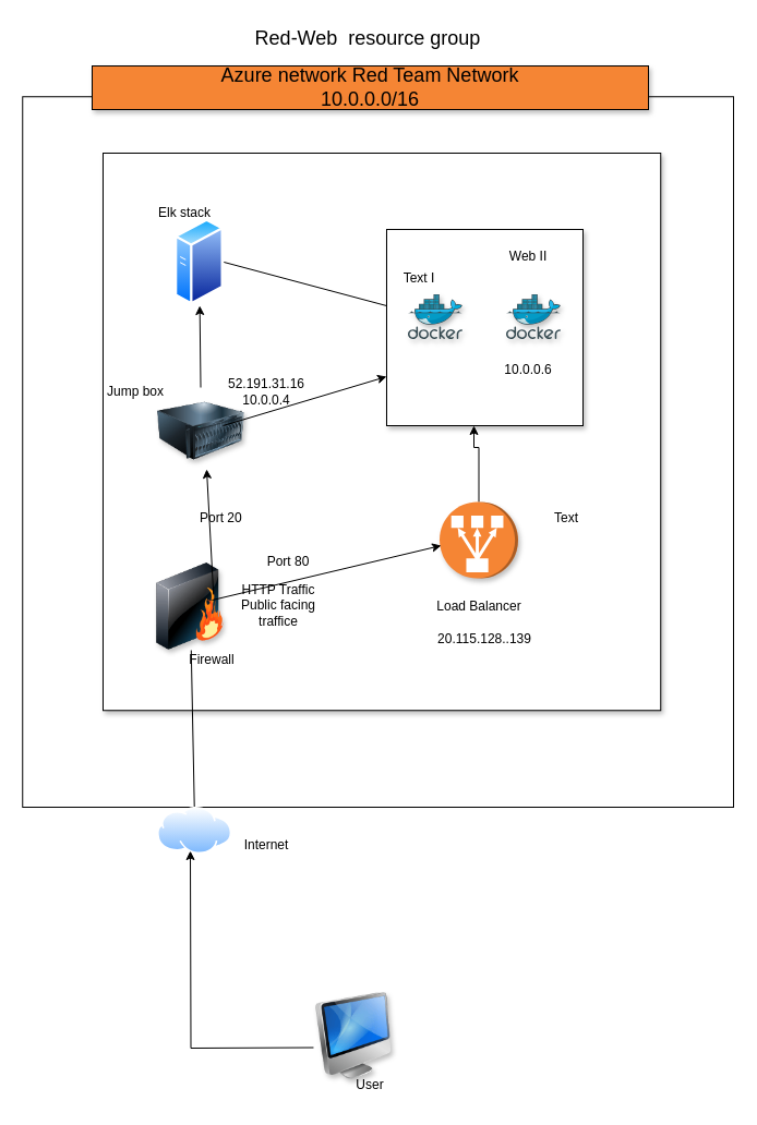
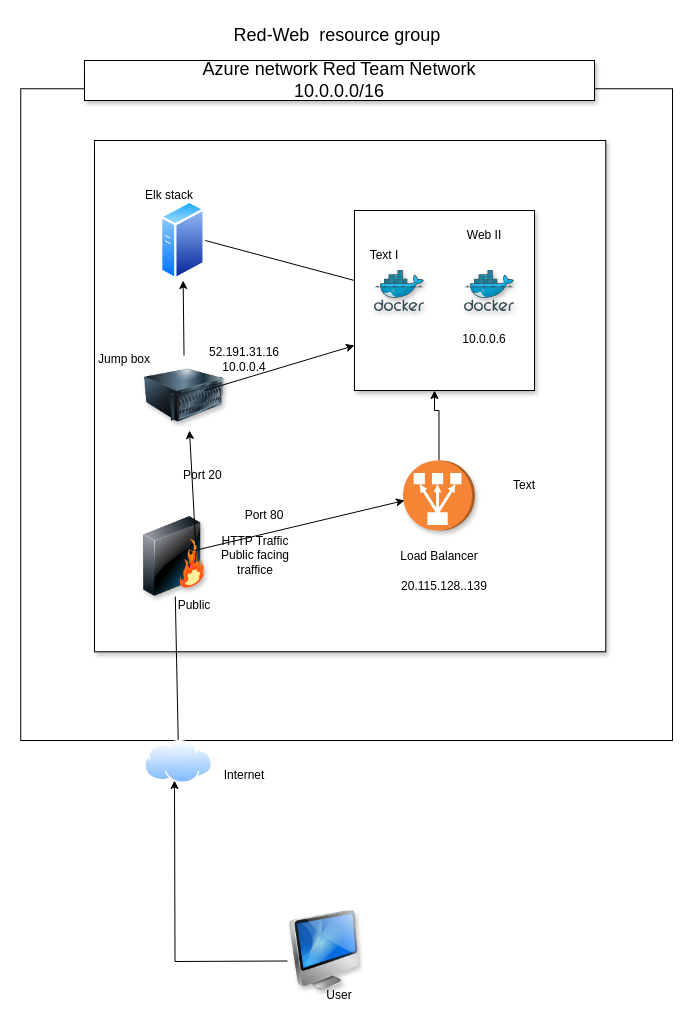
  <mxCell id="0" />
  <mxCell id="1" parent="0" />
  <mxCell id="2" value="" style="whiteSpace=wrap;html=1;aspect=fixed;fontSize=18;shadow=0;" parent="1" vertex="1"><mxGeometry x="20.25" y="88.25" width="651.75" height="651.75" as="geometry" /></mxCell>
  <mxCell id="3" value="Red-Web&amp;nbsp; resource group&amp;nbsp;" style="text;html=1;align=center;verticalAlign=middle;resizable=0;points=[];autosize=1;strokeColor=none;fillColor=none;fontSize=18;" parent="1" vertex="1"><mxGeometry x="224" y="20" width="230" height="30" as="geometry" /></mxCell>
  <mxCell id="4" value="" style="whiteSpace=wrap;html=1;aspect=fixed;shadow=1;fontSize=18;" parent="1" vertex="1"><mxGeometry x="94" y="140" width="511.25" height="511.25" as="geometry" /></mxCell>
  <mxCell id="5" style="edgeStyle=orthogonalEdgeStyle;rounded=0;orthogonalLoop=1;jettySize=auto;html=1;" edge="1" parent="1"><mxGeometry relative="1" as="geometry"><mxPoint x="174" y="780" as="targetPoint" /><mxPoint x="286.98" y="960.5" as="sourcePoint" /></mxGeometry></mxCell>
  <mxCell id="6" value="" style="image;html=1;image=img/lib/clip_art/networking/Firewall_128x128.png;shadow=1;fontSize=18;" parent="1" vertex="1"><mxGeometry x="134" y="516" width="80" height="80" as="geometry" /></mxCell>
  <mxCell id="7" value="" style="whiteSpace=wrap;html=1;aspect=fixed;shadow=1;fontSize=18;" parent="1" vertex="1"><mxGeometry x="354" y="210" width="180" height="180" as="geometry" /></mxCell>
  <mxCell id="8" value="" style="edgeStyle=orthogonalEdgeStyle;rounded=0;orthogonalLoop=1;jettySize=auto;html=1;" edge="1" parent="1" source="9" target="7"><mxGeometry relative="1" as="geometry"><mxPoint x="434" y="400" as="targetPoint" /><Array as="points"><mxPoint x="439" y="410" /><mxPoint x="434" y="410" /></Array></mxGeometry></mxCell>
  <mxCell id="9" value="" style="outlineConnect=0;dashed=0;verticalLabelPosition=bottom;verticalAlign=top;align=center;html=1;shape=mxgraph.aws3.classic_load_balancer;fillColor=#F58534;gradientColor=none;shadow=1;fontSize=18;direction=north;" parent="1" vertex="1"><mxGeometry x="402.49" y="460" width="72" height="70" as="geometry" /></mxCell>
  <mxCell id="10" value="" style="image;html=1;image=img/lib/clip_art/computers/Server_128x128.png;shadow=1;fontSize=18;" parent="1" vertex="1"><mxGeometry x="144" y="355" width="80" height="80" as="geometry" /></mxCell>
  <mxCell id="11" value="" style="aspect=fixed;perimeter=ellipsePerimeter;html=1;align=center;shadow=0;dashed=0;spacingTop=3;image;image=img/lib/active_directory/generic_server.svg;fontSize=18;" parent="1" vertex="1"><mxGeometry x="160" y="200" width="44.8" height="80" as="geometry" /></mxCell>
  <mxCell id="12" value="" style="sketch=0;aspect=fixed;html=1;points=[];align=center;image;fontSize=12;image=img/lib/mscae/Docker.svg;shadow=1;" parent="1" vertex="1"><mxGeometry x="374" y="270" width="50" height="41" as="geometry" /></mxCell>
  <mxCell id="13" value="" style="sketch=0;aspect=fixed;html=1;points=[];align=center;image;fontSize=12;image=img/lib/mscae/Docker.svg;shadow=1;" parent="1" vertex="1"><mxGeometry x="464" y="270" width="50" height="41" as="geometry" /></mxCell>
  <mxCell id="14" value="" style="endArrow=none;html=1;rounded=0;fontSize=18;startArrow=none;" parent="1" target="6" edge="1" source="20"><mxGeometry width="50" height="50" relative="1" as="geometry"><mxPoint x="174" y="760" as="sourcePoint" /><mxPoint x="64" y="430" as="targetPoint" /></mxGeometry></mxCell>
  <mxCell id="15" value="" style="endArrow=classic;html=1;rounded=0;fontSize=18;" parent="1" source="10" target="11" edge="1"><mxGeometry width="50" height="50" relative="1" as="geometry"><mxPoint x="14" y="480" as="sourcePoint" /><mxPoint x="64" y="430" as="targetPoint" /></mxGeometry></mxCell>
  <mxCell id="16" value="" style="endArrow=classic;html=1;rounded=0;fontSize=18;entryX=0;entryY=0.75;entryDx=0;entryDy=0;" parent="1" target="7" edge="1"><mxGeometry width="50" height="50" relative="1" as="geometry"><mxPoint x="204" y="390" as="sourcePoint" /><mxPoint x="64" y="390" as="targetPoint" /></mxGeometry></mxCell>
  <mxCell id="17" value="" style="endArrow=none;html=1;rounded=0;fontSize=18;entryX=1;entryY=0.5;entryDx=0;entryDy=0;exitX=0;exitY=0.389;exitDx=0;exitDy=0;exitPerimeter=0;" parent="1" source="7" target="11" edge="1"><mxGeometry width="50" height="50" relative="1" as="geometry"><mxPoint x="14" y="440" as="sourcePoint" /><mxPoint x="64" y="390" as="targetPoint" /></mxGeometry></mxCell>
  <mxCell id="18" value="Elk stack" style="text;html=1;strokeColor=none;fillColor=none;align=center;verticalAlign=middle;whiteSpace=wrap;rounded=0;" vertex="1" parent="1"><mxGeometry x="139" y="180" width="60" height="30" as="geometry" /></mxCell>
  <mxCell id="19" value="Port 80" style="text;html=1;strokeColor=none;fillColor=none;align=center;verticalAlign=middle;whiteSpace=wrap;rounded=0;" vertex="1" parent="1"><mxGeometry x="234" y="500" width="60" height="30" as="geometry" /></mxCell>
  <mxCell id="20" value="" style="aspect=fixed;perimeter=ellipsePerimeter;html=1;align=center;shadow=0;dashed=0;spacingTop=3;image;image=img/lib/active_directory/internet_cloud.svg;fontSize=18;" parent="1" vertex="1"><mxGeometry x="144" y="740" width="68.25" height="43" as="geometry" /></mxCell>
  <mxCell id="21" value="Load Balancer" style="text;html=1;strokeColor=none;fillColor=none;align=center;verticalAlign=middle;whiteSpace=wrap;rounded=0;" vertex="1" parent="1"><mxGeometry x="392.61" y="541" width="91.75" height="30" as="geometry" /></mxCell>
  <mxCell id="22" value="Internet" style="text;html=1;strokeColor=none;fillColor=none;align=center;verticalAlign=middle;whiteSpace=wrap;rounded=0;" vertex="1" parent="1"><mxGeometry x="214" y="760" width="60" height="30" as="geometry" /></mxCell>
  <mxCell id="23" value="Web II" style="text;html=1;strokeColor=none;fillColor=none;align=center;verticalAlign=middle;whiteSpace=wrap;rounded=0;" vertex="1" parent="1"><mxGeometry x="454" y="220" width="60" height="30" as="geometry" /></mxCell>
  <mxCell id="24" value="20.115.128..139" style="text;html=1;strokeColor=none;fillColor=none;align=center;verticalAlign=middle;whiteSpace=wrap;rounded=0;" vertex="1" parent="1"><mxGeometry x="414" y="571" width="60" height="30" as="geometry" /></mxCell>
  <mxCell id="25" value="Jump box" style="text;html=1;strokeColor=none;fillColor=none;align=center;verticalAlign=middle;whiteSpace=wrap;rounded=0;" vertex="1" parent="1"><mxGeometry x="94" y="344" width="60" height="30" as="geometry" /></mxCell>
  <mxCell id="26" value="Text I" style="text;html=1;strokeColor=none;fillColor=none;align=center;verticalAlign=middle;whiteSpace=wrap;rounded=0;" vertex="1" parent="1"><mxGeometry x="354" y="240" width="60" height="30" as="geometry" /></mxCell>
  <mxCell id="27" value="10.0.0.6" style="text;html=1;strokeColor=none;fillColor=none;align=center;verticalAlign=middle;whiteSpace=wrap;rounded=0;" vertex="1" parent="1"><mxGeometry x="454" y="324" width="60" height="30" as="geometry" /></mxCell>
- <mxCell id="28" value="Firewall" style="text;html=1;strokeColor=none;fillColor=none;align=center;verticalAlign=middle;whiteSpace=wrap;rounded=0;" vertex="1" parent="1"><mxGeometry x="164" y="590" width="60" height="30" as="geometry" /></mxCell>
+ <mxCell id="28" value="Public" style="text;html=1;strokeColor=none;fillColor=none;align=center;verticalAlign=middle;whiteSpace=wrap;rounded=0;" vertex="1" parent="1"><mxGeometry x="164" y="590" width="60" height="30" as="geometry" /></mxCell>
  <mxCell id="29" value="User" style="text;html=1;strokeColor=none;fillColor=none;align=center;verticalAlign=middle;whiteSpace=wrap;rounded=0;" vertex="1" parent="1"><mxGeometry x="309" y="980" width="60" height="30" as="geometry" /></mxCell>
- <mxCell id="30" value="Azure network Red Team Network&lt;br&gt;10.0.0.0/16" style="rounded=0;whiteSpace=wrap;html=1;shadow=1;fontSize=18;fillColor=#f58534;" parent="1" vertex="1"><mxGeometry x="84" y="60" width="510" height="40" as="geometry" /></mxCell>
+ <mxCell id="30" value="Azure network Red Team Network&lt;br&gt;10.0.0.0/16" style="rounded=0;whiteSpace=wrap;html=1;shadow=1;fontSize=18;" parent="1" vertex="1"><mxGeometry x="84" y="60" width="510" height="40" as="geometry" /></mxCell>
  <mxCell id="31" value="52.191.31.16&lt;br&gt;10.0.0.4" style="text;html=1;strokeColor=none;fillColor=none;align=center;verticalAlign=middle;whiteSpace=wrap;rounded=0;" vertex="1" parent="1"><mxGeometry x="214" y="344" width="60" height="30" as="geometry" /></mxCell>
  <mxCell id="32" value="" style="endArrow=classic;html=1;rounded=0;" edge="1" parent="1"><mxGeometry width="50" height="50" relative="1" as="geometry"><mxPoint x="194" y="550" as="sourcePoint" /><mxPoint x="404" y="500" as="targetPoint" /><Array as="points"><mxPoint x="194" y="550" /></Array></mxGeometry></mxCell>
  <mxCell id="33" value="" style="endArrow=classic;html=1;rounded=0;exitX=0.198;exitY=0.792;exitDx=0;exitDy=0;exitPerimeter=0;" edge="1" parent="1" source="4"><mxGeometry width="50" height="50" relative="1" as="geometry"><mxPoint x="134" y="480" as="sourcePoint" /><mxPoint x="189" y="430" as="targetPoint" /></mxGeometry></mxCell>
  <mxCell id="34" value="" style="image;html=1;image=img/lib/clip_art/computers/iMac_128x128.png;shadow=1;" vertex="1" parent="1"><mxGeometry x="284" y="910" width="80" height="80" as="geometry" /></mxCell>
  <mxCell id="35" value="HTTP Traffic&lt;br&gt;Public facing traffice" style="text;html=1;strokeColor=none;fillColor=none;align=center;verticalAlign=middle;whiteSpace=wrap;rounded=0;shadow=1;" vertex="1" parent="1"><mxGeometry x="204.8" y="540" width="100" height="30" as="geometry" /></mxCell>
- <mxCell id="36" value="Text" style="text;html=1;strokeColor=none;fillColor=none;align=center;verticalAlign=middle;whiteSpace=wrap;rounded=0;shadow=1;" vertex="1" parent="1"><mxGeometry x="489" y="460" width="60" height="30" as="geometry" /></mxCell>
+ <mxCell id="36" value="Text" style="text;html=1;strokeColor=none;fillColor=none;align=center;verticalAlign=middle;whiteSpace=wrap;rounded=0;shadow=1;" vertex="1" parent="1"><mxGeometry x="494" y="470" width="60" height="30" as="geometry" /></mxCell>
  <mxCell id="37" value="Port 20&amp;nbsp;" style="text;html=1;strokeColor=none;fillColor=none;align=center;verticalAlign=middle;whiteSpace=wrap;rounded=0;shadow=1;" vertex="1" parent="1"><mxGeometry x="174" y="460" width="60" height="30" as="geometry" /></mxCell>
